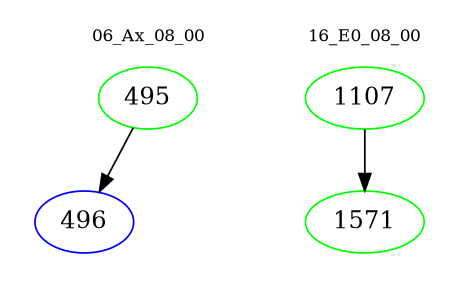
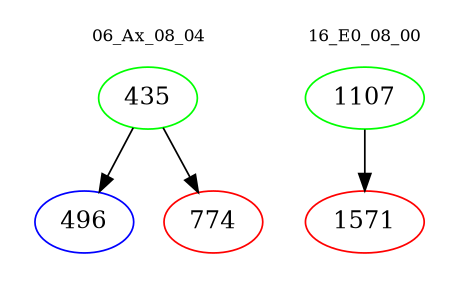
  digraph {
    node [color=green]
    edge [color=black]
-   n1 [label=495]
+   n1 [label=435]
    n2 [color=blue label=496]
+   n3 [color=red label=774]
    n4 [label=1107]
-   n5 [label=1571]
+   n5 [color=red label=1571]
    subgraph cluster_1 {
      color=white
      fontsize=10
-     label="06_Ax_08_00"
+     label="06_Ax_08_04"
      n1
      n2
+     n3
    }
    subgraph cluster_2 {
      color=white
      fontsize=10
      label="16_E0_08_00"
      n4
      n5
    }
    n1 -> n2
+   n1 -> n3
    n4 -> n5
  }
